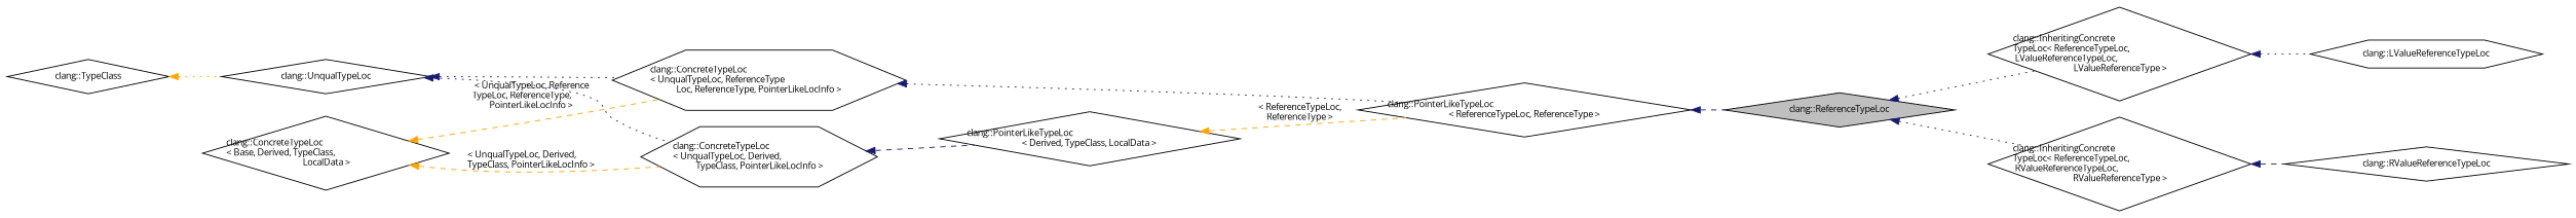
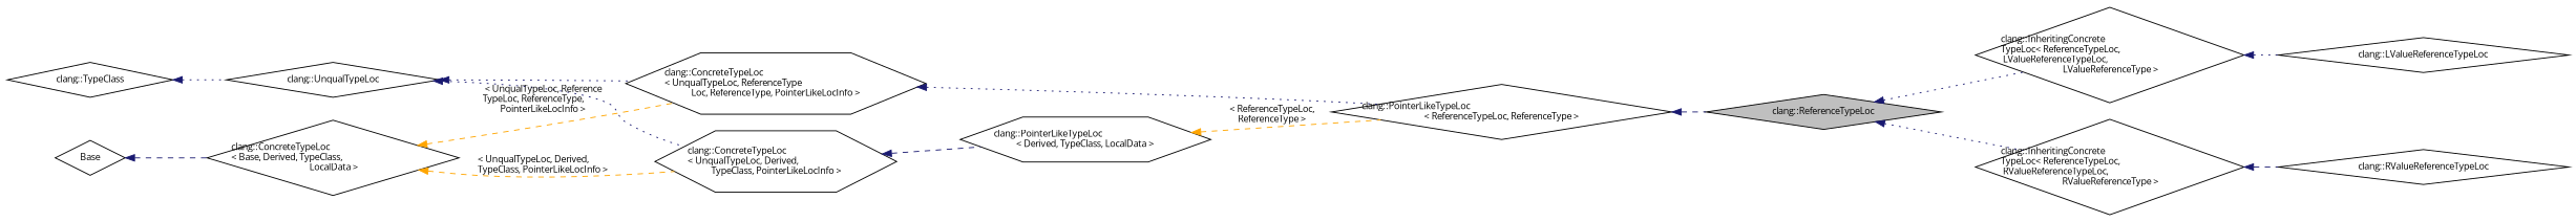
  digraph {
    fontname="Open Sans"
    rankdir=LR
    node [color=black fontname="Open Sans" fontsize=10 shape=diamond]
    edge [color=midnightblue dir=back fontname="Open Sans" fontsize=10 labelfontname=Helvetica labelfontsize=10 style=dotted]
    n1 [fillcolor=grey75 fontcolor=black height=0.2 label="clang::ReferenceTypeLoc" style=filled width=0.4]
    n2 [height=0.2 label="clang::InheritingConcrete\lTypeLoc\< ReferenceTypeLoc,\l LValueReferenceTypeLoc,\l LValueReferenceType \>" width=0.4]
    n3 [height=0.2 label="clang::InheritingConcrete\lTypeLoc\< ReferenceTypeLoc,\l RValueReferenceTypeLoc,\l RValueReferenceType \>" width=0.4]
-   n4 [height=0.2 label="clang::LValueReferenceTypeLoc" shape=hexagon width=0.4]
+   n4 [height=0.2 label="clang::LValueReferenceTypeLoc" width=0.4]
    n5 [height=0.2 label="clang::RValueReferenceTypeLoc" width=0.4]
    n6 [height=0.2 label="clang::PointerLikeTypeLoc\l\< ReferenceTypeLoc, ReferenceType \>" width=0.4]
    n7 [height=0.2 label="clang::ConcreteTypeLoc\l\< UnqualTypeLoc, ReferenceType\lLoc, ReferenceType, PointerLikeLocInfo \>" shape=hexagon width=0.4]
    n8 [height=0.2 label="clang::UnqualTypeLoc" width=0.4]
    n9 [height=0.2 label="clang::ConcreteTypeLoc\l\< UnqualTypeLoc, Derived,\l TypeClass, PointerLikeLocInfo \>" shape=hexagon width=0.4]
-   n10 [height=0.2 label="clang::PointerLikeTypeLoc\l\< Derived, TypeClass, LocalData \>" width=0.4]
+   n10 [height=0.2 label="clang::PointerLikeTypeLoc\l\< Derived, TypeClass, LocalData \>" shape=hexagon width=0.4]
    n11 [height=0.2 label="clang::TypeClass" width=0.4]
    n12 [height=0.2 label="clang::ConcreteTypeLoc\l\< Base, Derived, TypeClass,\l LocalData \>" width=0.4]
+   n13 [height=0.2 label=Base width=0.4]
    n1 -> n2
    n1 -> n3
    n2 -> n4
    n3 -> n5 [style=dashed]
    n6 -> n1 [style=dashed]
    n7 -> n6
    n8 -> n7
    n8 -> n9
    n9 -> n10 [style=dashed]
    n10 -> n6 [color=orange label=" \< ReferenceTypeLoc,\l ReferenceType \>" style=dashed]
-   n11 -> n8 [color=orange]
+   n11 -> n8
    n12 -> n7 [color=orange label=" \< UnqualTypeLoc, Reference\lTypeLoc, ReferenceType,\l PointerLikeLocInfo \>" style=dashed]
    n12 -> n9 [color=orange label=" \< UnqualTypeLoc, Derived,\l TypeClass, PointerLikeLocInfo \>" style=dashed]
+   n13 -> n12 [style=dashed]
  }
